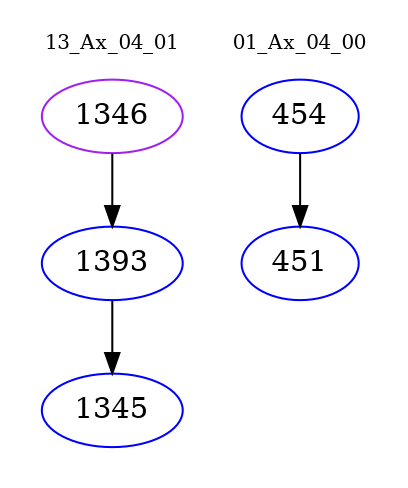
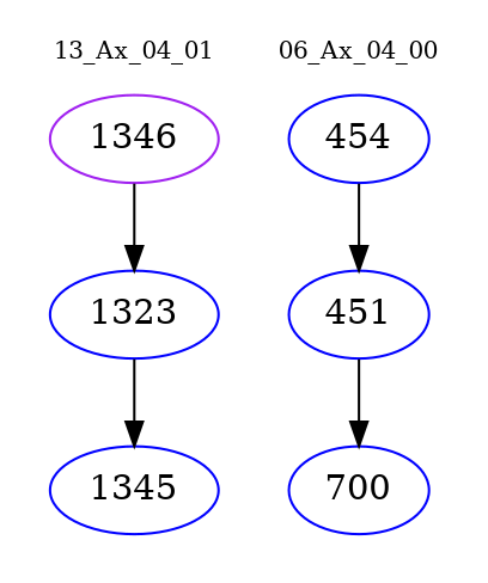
  digraph {
    node [color=blue]
    edge [color=black]
-   n1 [label=1393]
+   n1 [label=1323]
    n2 [label=1345]
    n3 [color=purple label=1346]
    n4 [label=451]
    n5 [label=454]
+   n6 [label=700]
    subgraph cluster_1 {
      color=white
      fontsize=10
      label="13_Ax_04_01"
      n1
      n2
      n3
    }
    subgraph cluster_2 {
      color=white
      fontsize=10
-     label="01_Ax_04_00"
+     label="06_Ax_04_00"
      n4
      n5
+     n6
    }
    n1 -> n2
    n3 -> n1
+   n4 -> n6
    n5 -> n4
  }
